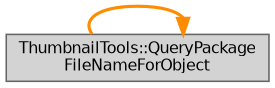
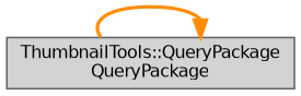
  digraph {
    rankdir=LR
-   n1 [color=gray40 fillcolor=lightgrey fontcolor=black fontname=Helvetica fontsize=10 height=0.2 label="ThumbnailTools::QueryPackage\lFileNameForObject" shape=box style=filled width=0.4]
+   n1 [color=gray40 fillcolor=lightgrey fontcolor=black fontname=Helvetica fontsize=10 height=0.2 label="ThumbnailTools::QueryPackage\lQueryPackage" shape=box style=filled width=0.4]
    n1 -> n1 [color=darkorange fontname=Helvetica fontsize=10 labelfontname=Helvetica labelfontsize=10 style=bold]
  }
